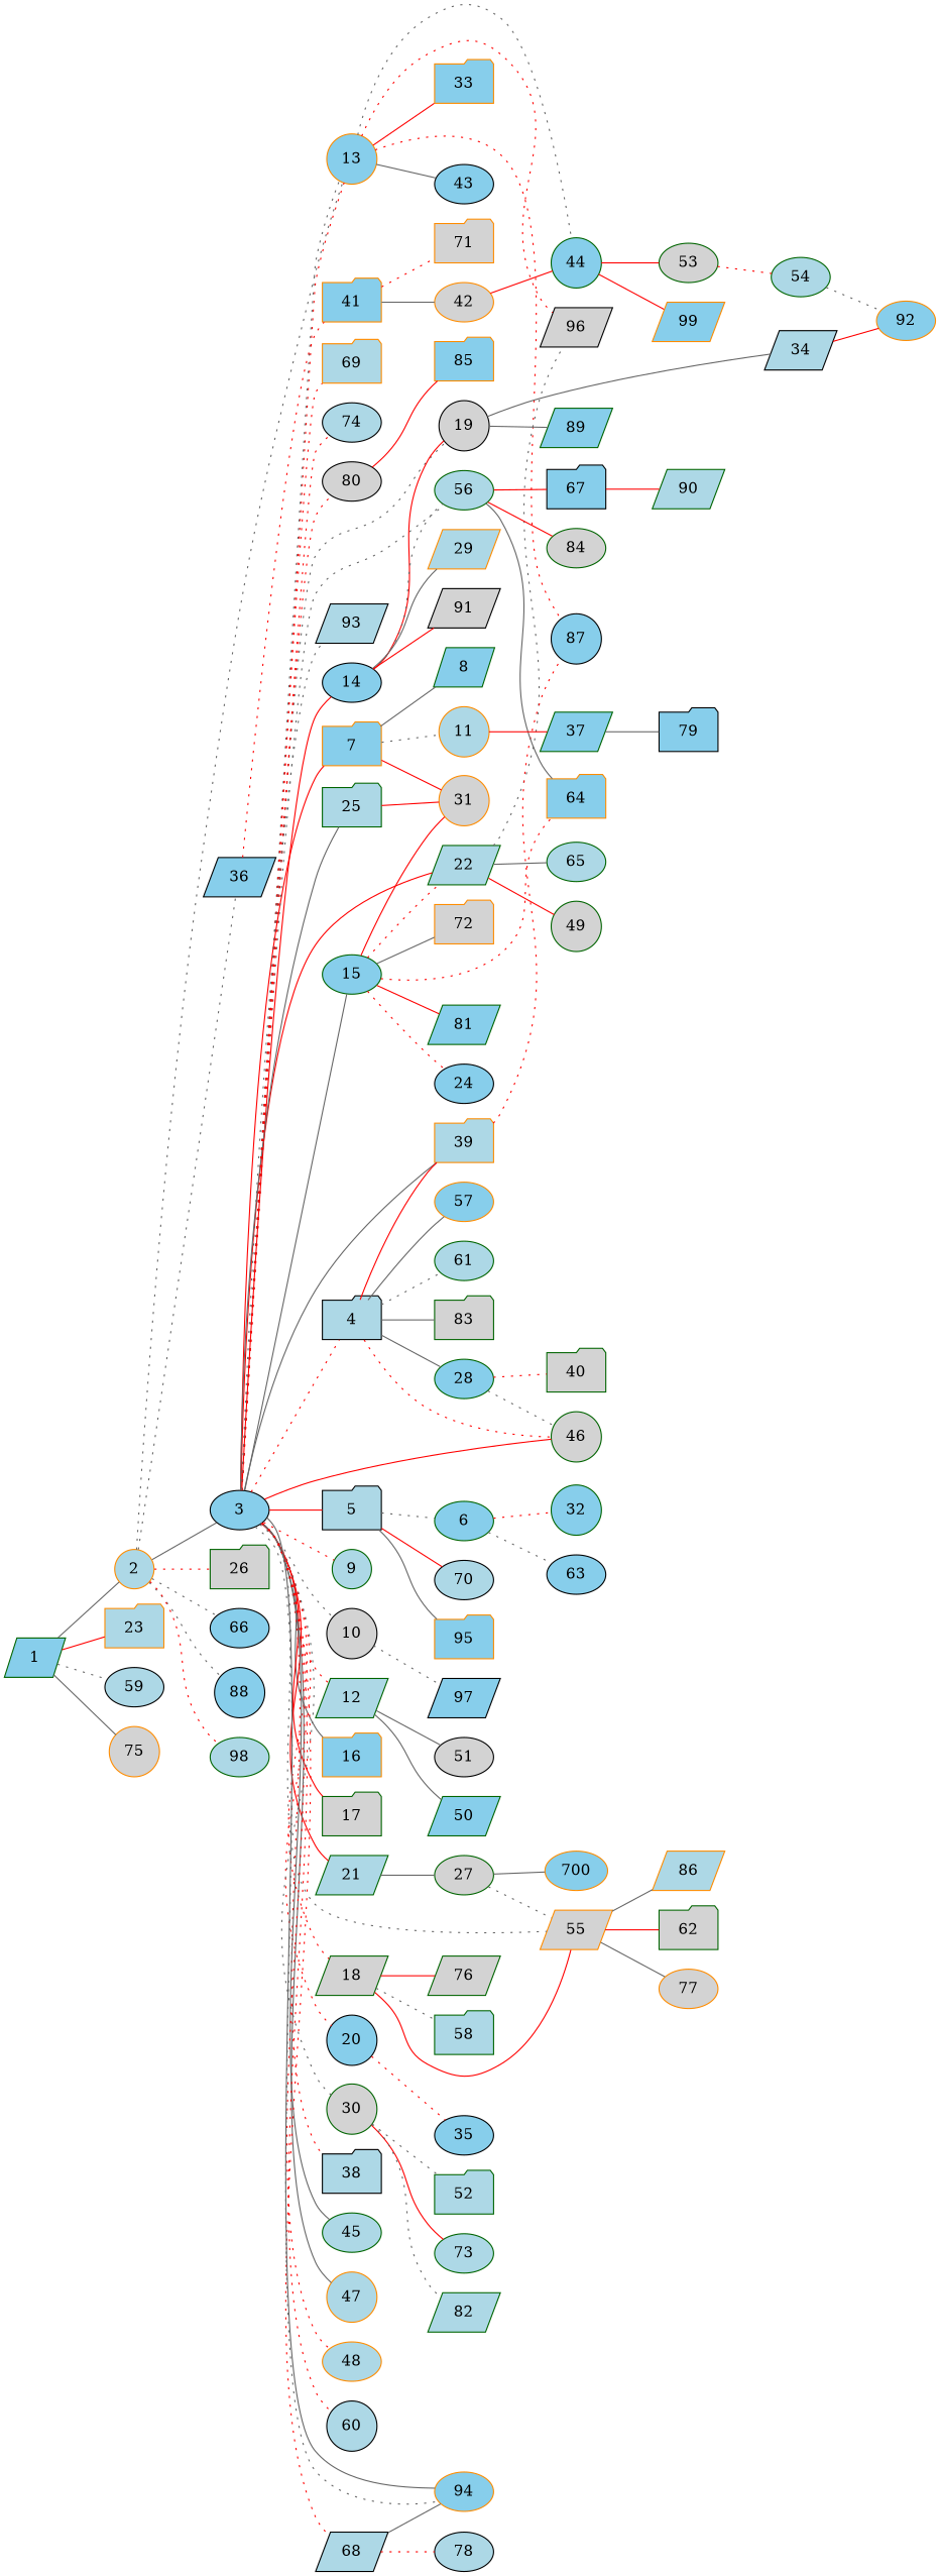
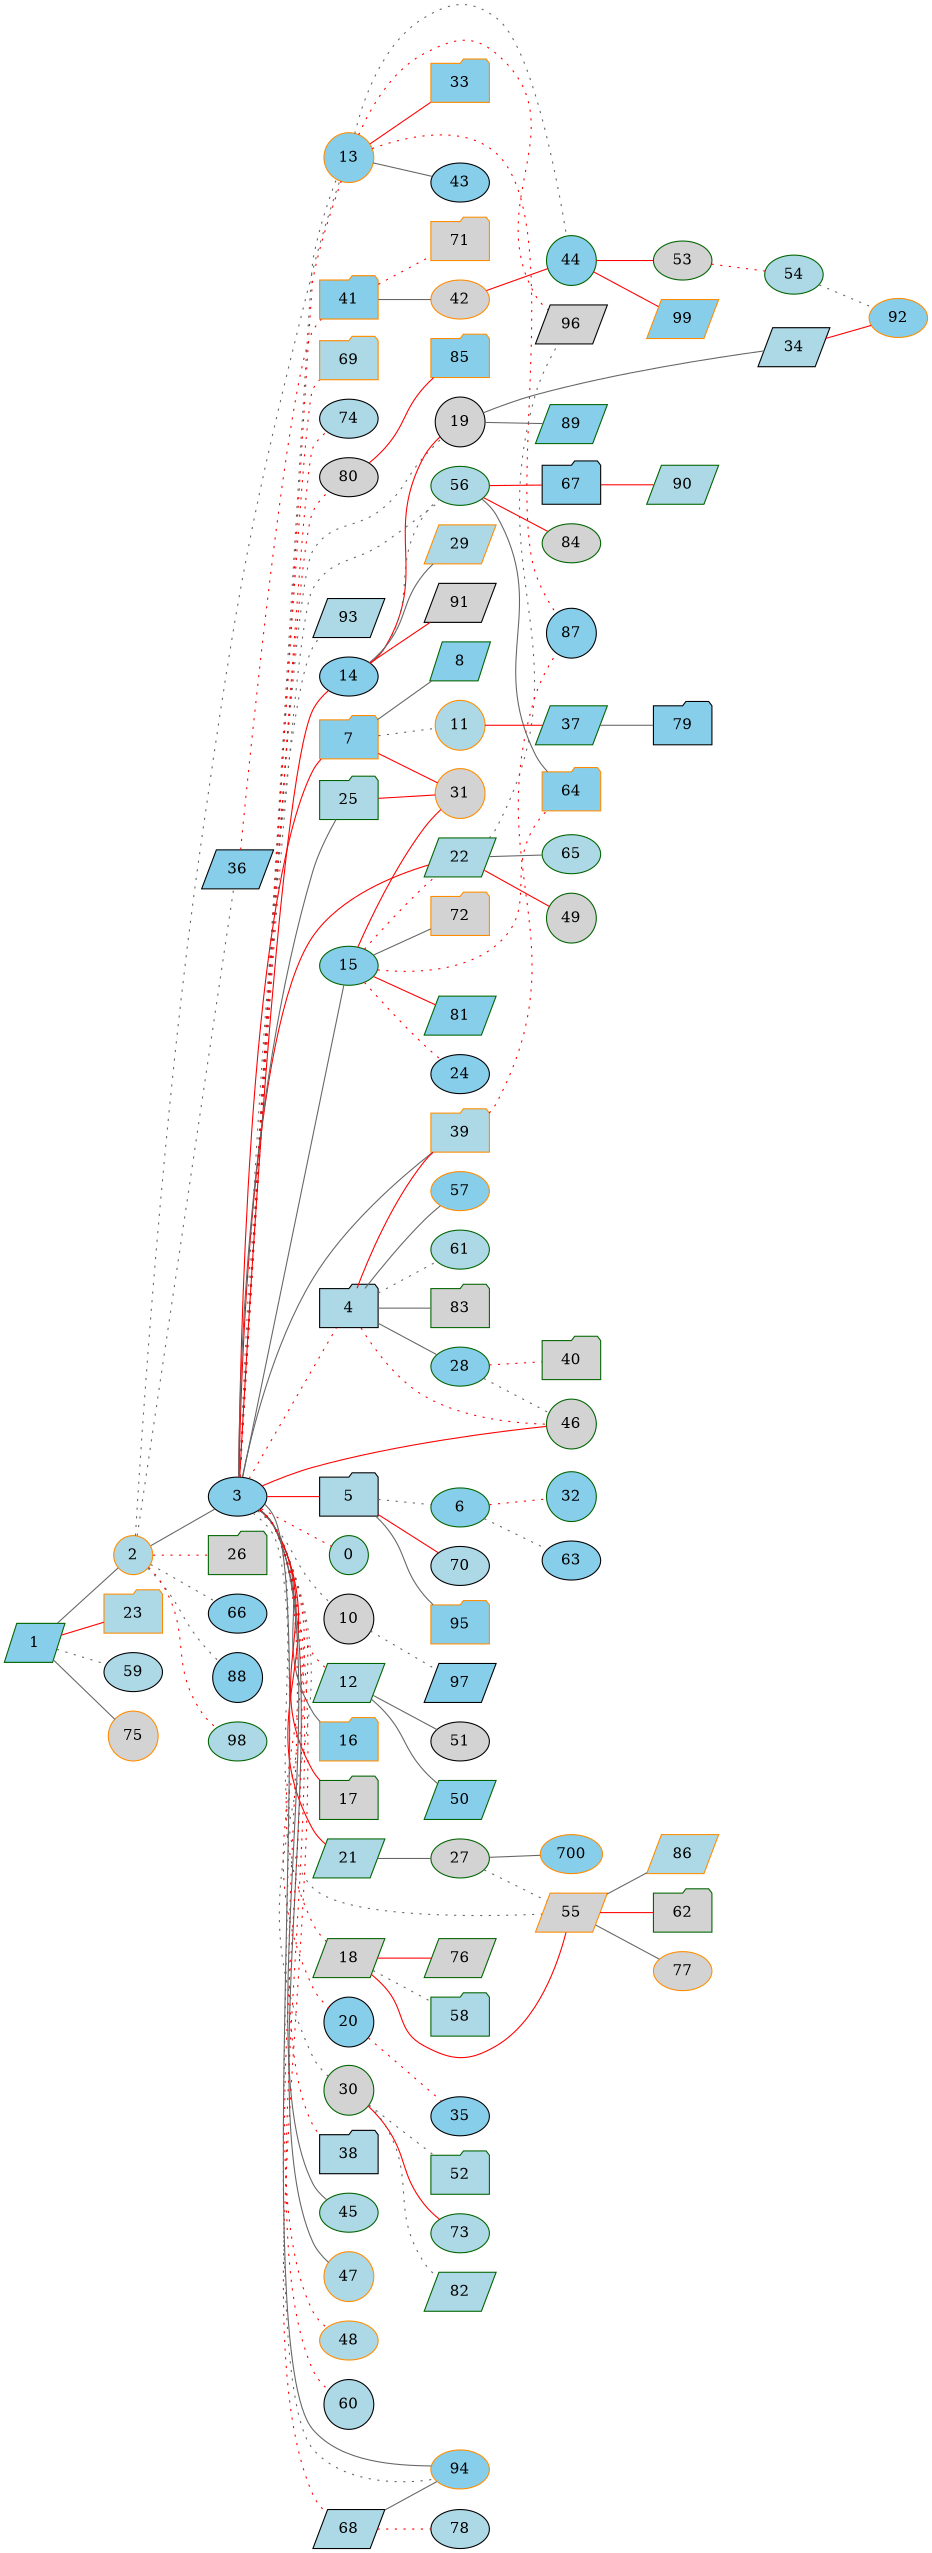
  graph {
    rankdir=LR
    node [color=darkgreen fillcolor=skyblue shape=ellipse style=filled]
    edge [color=red style=solid]
    1 [shape=parallelogram]
    2 [color=darkorange fillcolor=lightblue shape=circle]
    23 [color=darkorange fillcolor=lightblue shape=folder]
    59 [color=black fillcolor=lightblue]
    75 [color=darkorange fillcolor=lightgrey shape=circle]
    3 [color=black]
    13 [color=darkorange shape=circle]
    26 [fillcolor=lightgrey shape=folder]
    36 [color=black shape=parallelogram]
    66 [color=black]
    88 [color=black shape=circle]
    98 [fillcolor=lightblue]
    4 [color=black fillcolor=lightblue shape=folder]
    5 [color=black fillcolor=lightblue shape=folder]
    7 [color=darkorange shape=folder]
-   9 [fillcolor=lightblue shape=circle]
+   9 [fillcolor=lightblue shape=circle label=0]
    10 [color=black fillcolor=lightgrey shape=circle]
    12 [fillcolor=lightblue shape=parallelogram]
    14 [color=black]
    15
    16 [color=darkorange shape=folder]
    17 [fillcolor=lightgrey shape=folder]
    18 [fillcolor=lightgrey shape=parallelogram]
    19 [color=black fillcolor=lightgrey shape=circle]
    20 [color=black shape=circle]
    21 [fillcolor=lightblue shape=parallelogram]
    22 [fillcolor=lightblue shape=parallelogram]
    25 [fillcolor=lightblue shape=folder]
    30 [fillcolor=lightgrey shape=circle]
    38 [color=black fillcolor=lightblue shape=folder]
    39 [color=darkorange fillcolor=lightblue shape=folder]
    45 [fillcolor=lightblue]
    46 [fillcolor=lightgrey shape=circle]
    47 [color=darkorange fillcolor=lightblue shape=circle]
    48 [color=darkorange fillcolor=lightblue]
    55 [color=darkorange fillcolor=lightgrey shape=parallelogram]
    56 [fillcolor=lightblue]
    60 [color=black fillcolor=lightblue shape=circle]
    68 [color=black fillcolor=lightblue shape=parallelogram]
    69 [color=darkorange fillcolor=lightblue shape=folder]
    74 [color=black fillcolor=lightblue]
    80 [color=black fillcolor=lightgrey]
    93 [color=black fillcolor=lightblue shape=parallelogram]
    94 [color=darkorange]
    33 [color=darkorange shape=folder]
    43 [color=black]
    44 [shape=circle]
    87 [color=black shape=circle]
    96 [color=black fillcolor=lightgrey shape=parallelogram]
    41 [color=darkorange shape=folder]
    28
    57 [color=darkorange]
    61 [fillcolor=lightblue]
    83 [fillcolor=lightgrey shape=folder]
    6
    70 [color=black fillcolor=lightblue]
    95 [color=darkorange shape=folder]
    8 [shape=parallelogram]
    11 [color=darkorange fillcolor=lightblue shape=circle]
    31 [color=darkorange fillcolor=lightgrey shape=circle]
    97 [color=black shape=parallelogram]
    50 [shape=parallelogram]
    51 [color=black fillcolor=lightgrey]
    29 [color=darkorange fillcolor=lightblue shape=parallelogram]
    91 [color=black fillcolor=lightgrey shape=parallelogram]
    24 [color=black]
    64 [color=darkorange shape=folder]
    72 [color=darkorange fillcolor=lightgrey shape=folder]
    81 [shape=parallelogram]
    58 [fillcolor=lightblue shape=folder]
    76 [fillcolor=lightgrey shape=parallelogram]
    34 [color=black fillcolor=lightblue shape=parallelogram]
    89 [shape=parallelogram]
    35 [color=black]
    27 [fillcolor=lightgrey]
    49 [fillcolor=lightgrey shape=circle]
    65 [fillcolor=lightblue]
    52 [fillcolor=lightblue shape=folder]
    73 [fillcolor=lightblue]
    82 [fillcolor=lightblue shape=parallelogram]
    62 [fillcolor=lightgrey shape=folder]
    77 [color=darkorange fillcolor=lightgrey]
    86 [color=darkorange fillcolor=lightblue shape=parallelogram]
    67 [color=black shape=folder]
    84 [fillcolor=lightgrey]
    78 [color=black fillcolor=lightblue]
    85 [color=darkorange shape=folder]
    40 [fillcolor=lightgrey shape=folder]
    32 [shape=circle]
    63 [color=black]
    37 [shape=parallelogram]
    79 [color=black shape=folder]
    53 [fillcolor=lightgrey]
    99 [color=darkorange shape=parallelogram]
    92 [color=darkorange]
    n96 [color=darkorange label=700]
    42 [color=darkorange fillcolor=lightgrey]
    71 [color=darkorange fillcolor=lightgrey shape=folder]
    54 [fillcolor=lightblue]
    90 [fillcolor=lightblue shape=parallelogram]
    1 -- 2 [color=gray40]
    1 -- 23
    1 -- 59 [color=gray40 style=dotted]
    1 -- 75 [color=gray40]
    2 -- 3 [color=gray40]
    2 -- 13 [color=gray40 style=dotted]
    2 -- 26 [style=dotted]
    2 -- 36 [color=gray40 style=dotted]
    2 -- 66 [color=gray40 style=dotted]
    2 -- 88 [color=gray40 style=dotted]
    2 -- 98 [style=dotted]
    3 -- 13 [style=dotted]
    3 -- 13 [color=gray40 style=dotted]
    3 -- 4 [style=dotted]
    3 -- 5
    3 -- 7
    3 -- 9 [style=dotted]
    3 -- 10 [color=gray40 style=dotted]
    3 -- 12 [style=dotted]
    3 -- 14
    3 -- 15 [color=gray40]
    3 -- 16 [color=gray40]
    3 -- 17
    3 -- 18 [style=dotted]
    3 -- 19 [color=gray40 style=dotted]
    3 -- 20 [style=dotted]
    3 -- 21
    3 -- 22
    3 -- 25 [color=gray40]
    3 -- 30 [color=gray40 style=dotted]
    3 -- 38 [style=dotted]
    3 -- 39 [color=gray40]
    3 -- 45 [color=gray40]
    3 -- 46
    3 -- 47 [color=gray40]
    3 -- 48 [style=dotted]
    3 -- 55 [color=gray40 style=dotted]
    3 -- 56 [color=gray40 style=dotted]
    3 -- 60 [style=dotted]
    3 -- 68 [style=dotted]
    3 -- 69 [style=dotted]
    3 -- 74 [style=dotted]
    3 -- 80 [style=dotted]
    3 -- 93 [color=gray40 style=dotted]
    3 -- 94 [color=gray40 style=dotted]
    3 -- 94 [color=gray40]
    13 -- 33
    13 -- 43 [color=gray40]
    13 -- 44 [color=gray40 style=dotted]
    13 -- 87 [style=dotted]
    13 -- 96 [style=dotted]
    36 -- 41 [style=dotted]
    4 -- 39
    4 -- 46 [style=dotted]
    4 -- 28 [color=gray40]
    4 -- 57 [color=gray40]
    4 -- 61 [color=gray40 style=dotted]
    4 -- 83 [color=gray40]
    5 -- 6 [color=gray40 style=dotted]
    5 -- 70
    5 -- 95 [color=gray40]
    7 -- 8 [color=gray40]
    7 -- 11 [color=gray40 style=dotted]
    7 -- 31
    10 -- 97 [color=gray40 style=dotted]
    12 -- 50 [color=gray40]
    12 -- 51 [color=gray40]
    14 -- 19
    14 -- 56 [color=gray40 style=dotted]
    14 -- 29 [color=gray40]
    14 -- 91
    15 -- 22 [style=dotted]
    15 -- 31
    15 -- 24 [style=dotted]
    15 -- 64 [style=dotted]
    15 -- 72 [color=gray40]
    15 -- 81
    18 -- 55
    18 -- 58 [color=gray40 style=dotted]
    18 -- 76
    19 -- 34 [color=gray40]
    19 -- 89 [color=gray40]
    20 -- 35 [style=dotted]
    21 -- 27 [color=gray40]
    22 -- 96 [color=gray40 style=dotted]
    22 -- 49
    22 -- 65 [color=gray40]
    25 -- 31
    30 -- 52 [color=gray40 style=dotted]
    30 -- 73
    30 -- 82 [color=gray40 style=dotted]
    39 -- 87 [style=dotted]
    55 -- 62
    55 -- 77 [color=gray40]
    55 -- 86 [color=gray40]
    56 -- 64 [color=gray40]
    56 -- 67
    56 -- 84
    68 -- 94 [color=gray40]
    68 -- 78 [style=dotted]
    80 -- 85
    44 -- 53
    44 -- 99
    41 -- 42 [color=gray40]
    41 -- 71 [style=dotted]
    28 -- 46 [color=gray40 style=dotted]
    28 -- 40 [style=dotted]
    6 -- 32 [style=dotted]
    6 -- 63 [color=gray40 style=dotted]
    11 -- 37
    34 -- 92
    27 -- 55 [color=gray40 style=dotted]
    27 -- n96 [color=gray40]
    67 -- 90
    37 -- 79 [color=gray40]
    53 -- 54 [style=dotted]
    42 -- 44
    54 -- 92 [color=gray40 style=dotted]
  }
